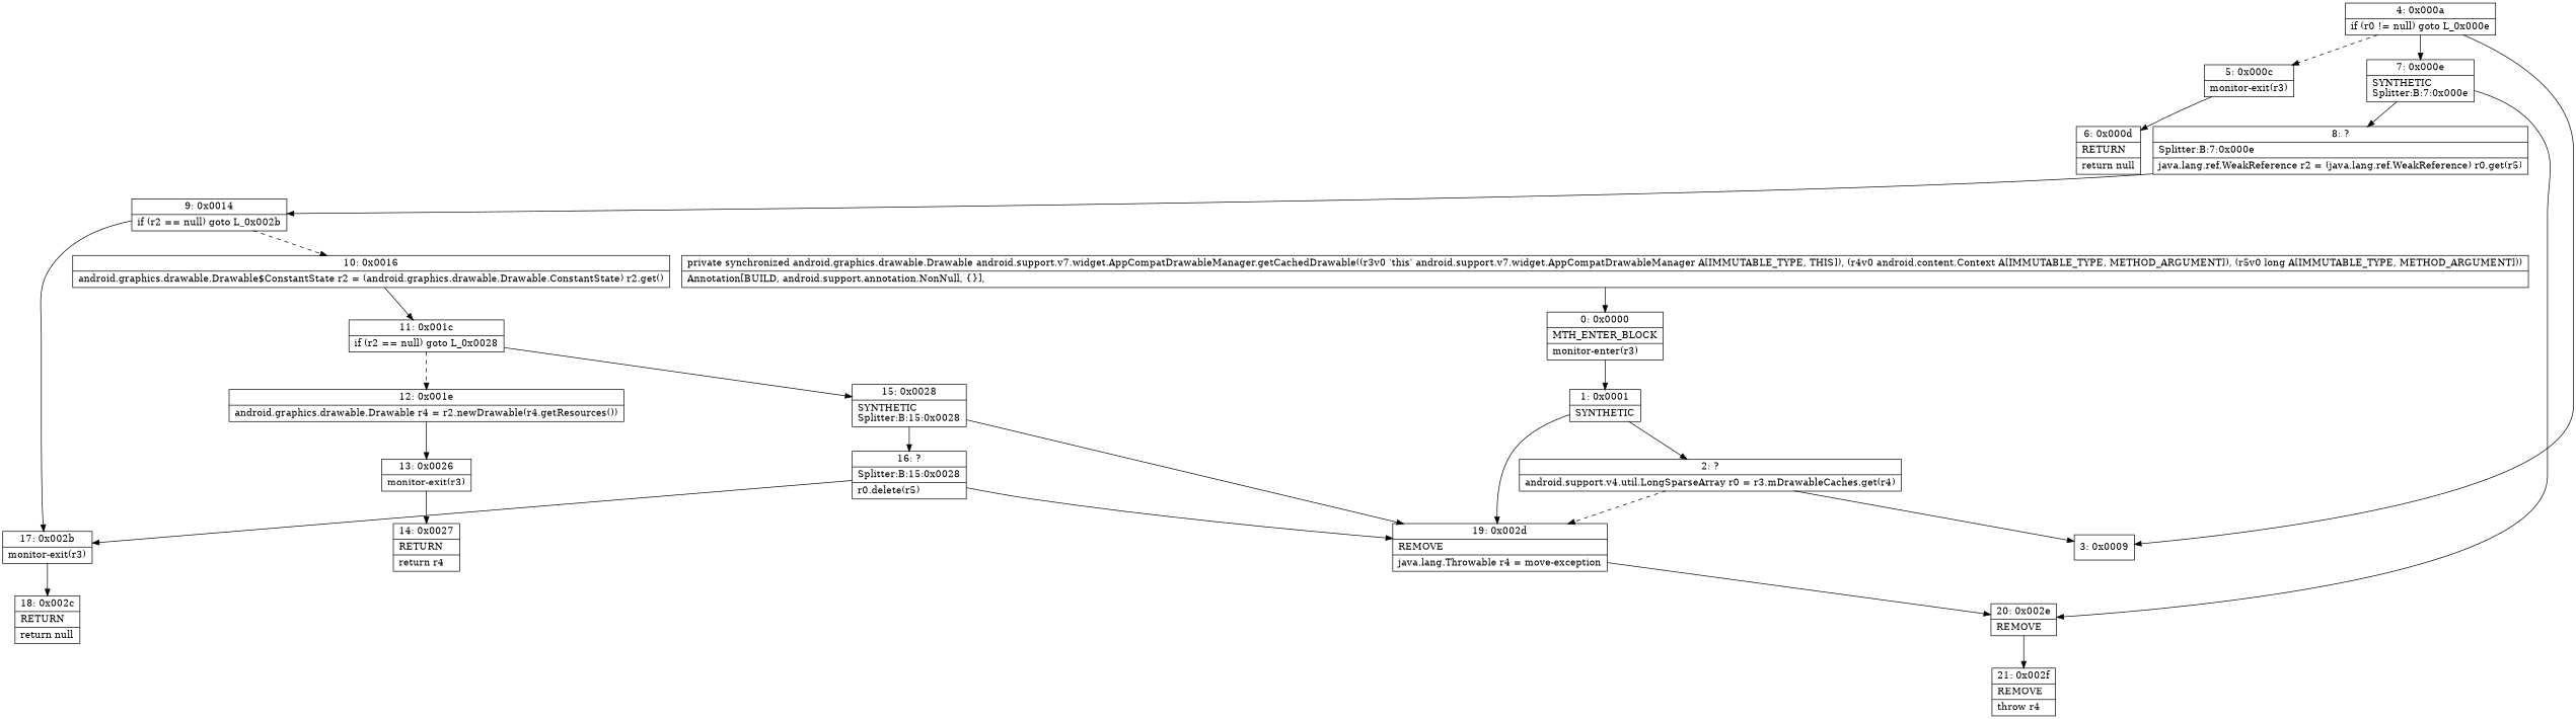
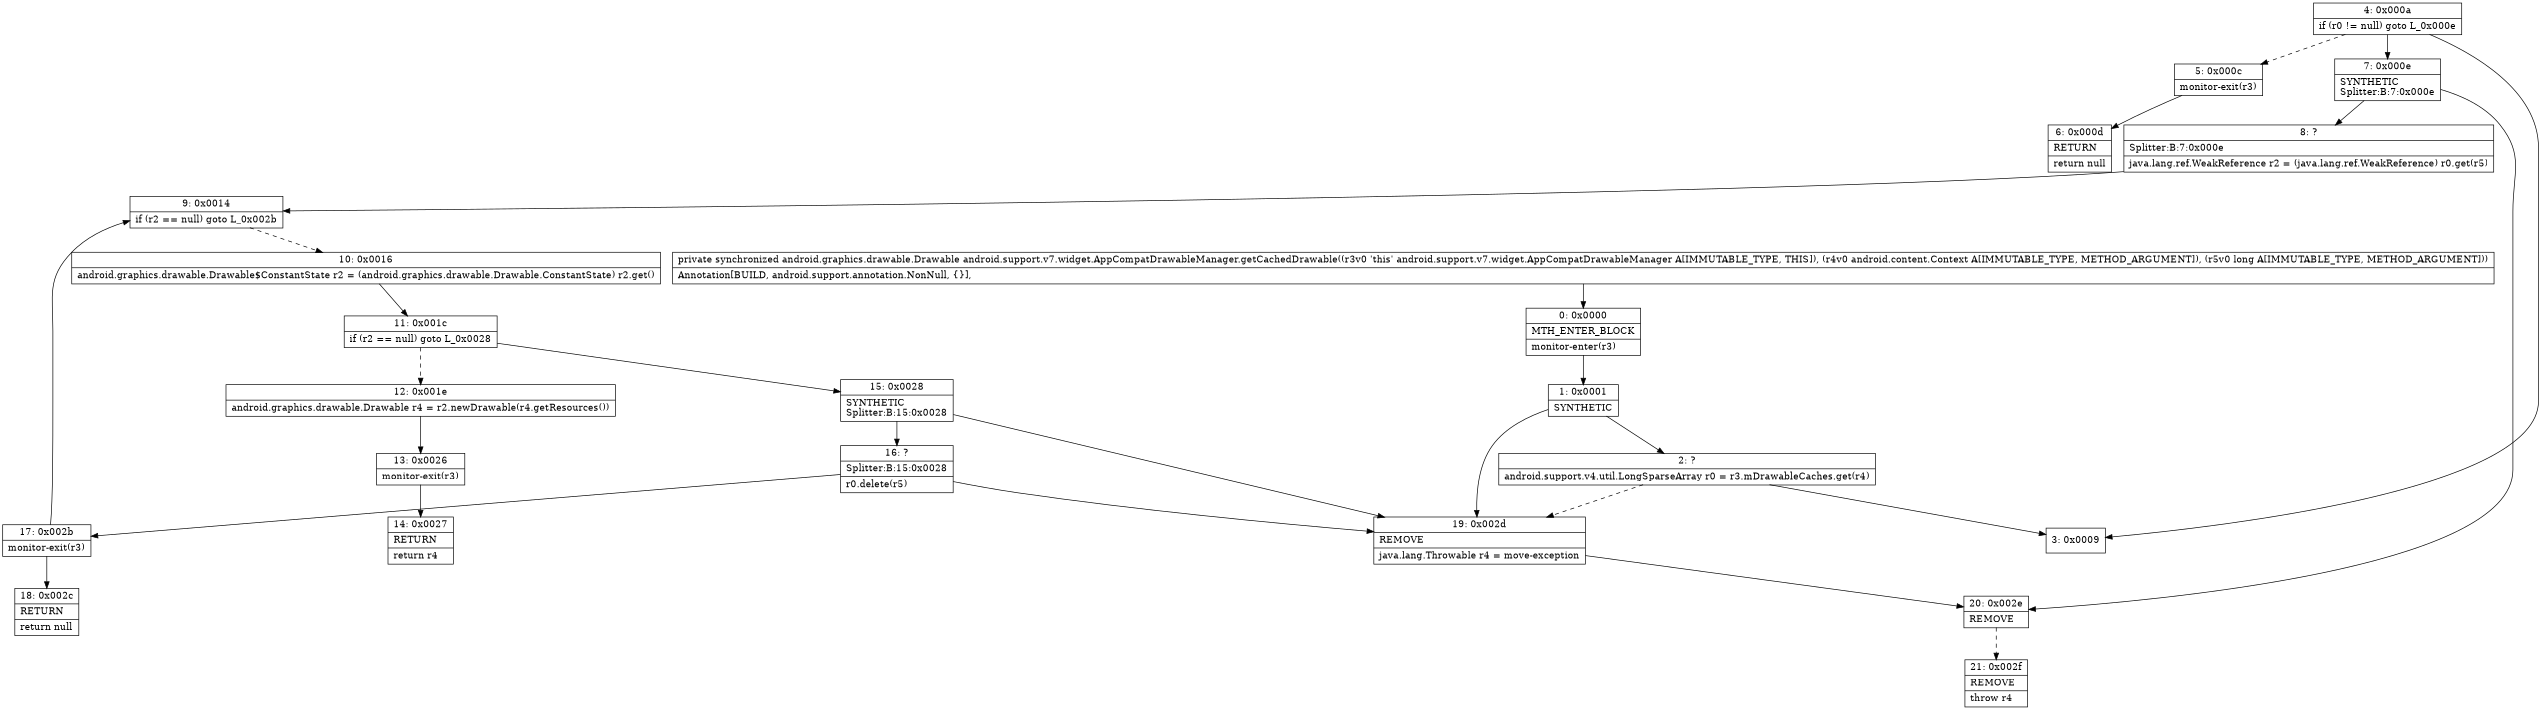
  digraph {
    node [shape=record]
    n1 [label="{0\:\ 0x0000|MTH_ENTER_BLOCK\l|monitor\-enter(r3)\l}"]
    n2 [label="{1\:\ 0x0001|SYNTHETIC\l}"]
    n3 [label="{2\:\ ?|android.support.v4.util.LongSparseArray r0 = r3.mDrawableCaches.get(r4)\l}"]
    n4 [label="{19\:\ 0x002d|REMOVE\l|java.lang.Throwable r4 = move\-exception\l}"]
    n5 [label="{3\:\ 0x0009}"]
    n6 [label="{20\:\ 0x002e|REMOVE\l}"]
    n7 [label="{4\:\ 0x000a|if (r0 != null) goto L_0x000e\l}"]
    n8 [label="{5\:\ 0x000c|monitor\-exit(r3)\l}"]
    n9 [label="{7\:\ 0x000e|SYNTHETIC\lSplitter:B:7:0x000e\l}"]
    n10 [label="{6\:\ 0x000d|RETURN\l|return null\l}"]
    n11 [label="{8\:\ ?|Splitter:B:7:0x000e\l|java.lang.ref.WeakReference r2 = (java.lang.ref.WeakReference) r0.get(r5)\l}"]
    n12 [label="{9\:\ 0x0014|if (r2 == null) goto L_0x002b\l}"]
    n13 [label="{10\:\ 0x0016|android.graphics.drawable.Drawable$ConstantState r2 = (android.graphics.drawable.Drawable.ConstantState) r2.get()\l}"]
    n14 [label="{17\:\ 0x002b|monitor\-exit(r3)\l}"]
    n15 [label="{11\:\ 0x001c|if (r2 == null) goto L_0x0028\l}"]
    n16 [label="{18\:\ 0x002c|RETURN\l|return null\l}"]
    n17 [label="{12\:\ 0x001e|android.graphics.drawable.Drawable r4 = r2.newDrawable(r4.getResources())\l}"]
    n18 [label="{15\:\ 0x0028|SYNTHETIC\lSplitter:B:15:0x0028\l}"]
    n19 [label="{13\:\ 0x0026|monitor\-exit(r3)\l}"]
    n20 [label="{16\:\ ?|Splitter:B:15:0x0028\l|r0.delete(r5)\l}"]
    n21 [label="{14\:\ 0x0027|RETURN\l|return r4\l}"]
    n22 [label="{21\:\ 0x002f|REMOVE\l|throw r4\l}"]
    n23 [label="{private synchronized android.graphics.drawable.Drawable android.support.v7.widget.AppCompatDrawableManager.getCachedDrawable((r3v0 'this' android.support.v7.widget.AppCompatDrawableManager A[IMMUTABLE_TYPE, THIS]), (r4v0 android.content.Context A[IMMUTABLE_TYPE, METHOD_ARGUMENT]), (r5v0 long A[IMMUTABLE_TYPE, METHOD_ARGUMENT]))  | Annotation[BUILD, android.support.annotation.NonNull, \{\}], \l}"]
    n1 -> n2
    n2 -> n3
    n2 -> n4
    n3 -> n4 [style=dashed]
    n3 -> n5
    n4 -> n6
-   n6 -> n22
+   n6 -> n22 [style=dashed]
    n7 -> n5
    n7 -> n8 [style=dashed]
    n7 -> n9
    n8 -> n10
    n9 -> n6
    n9 -> n11
    n11 -> n12
    n12 -> n13 [style=dashed]
-   n12 -> n14
+   n14 -> n12
    n13 -> n15
    n14 -> n16
    n15 -> n17 [style=dashed]
    n15 -> n18
    n17 -> n19
    n18 -> n4
    n18 -> n20
    n19 -> n21
    n20 -> n4
    n20 -> n14
    n23 -> n1
  }
